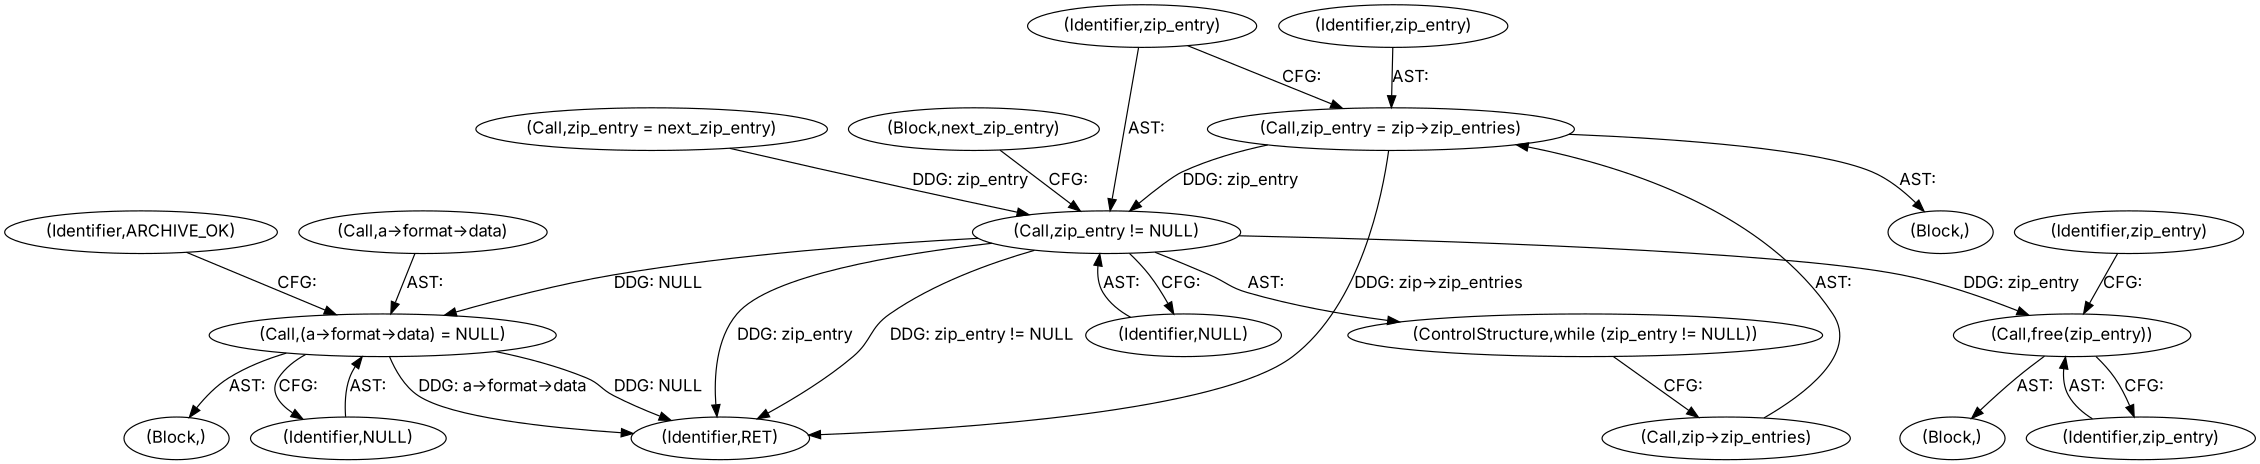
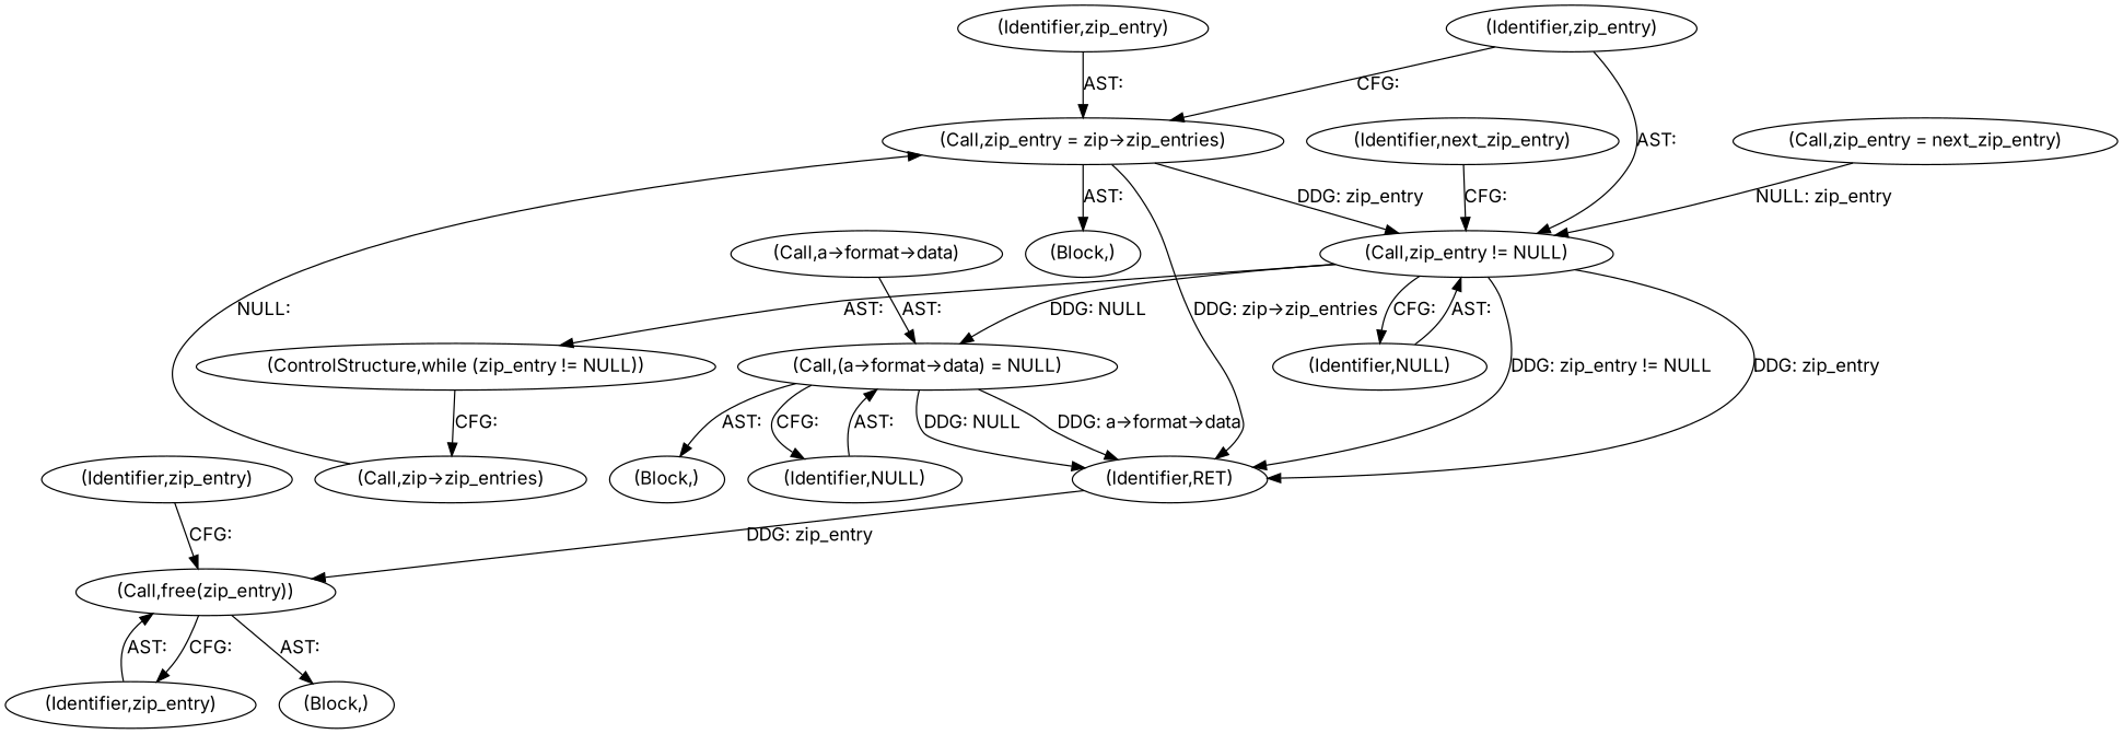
  digraph {
    fontname=Inter
    node [fontname=Inter]
    edge [fontname=Inter]
    n1 [label="(Call,zip_entry = zip->zip_entries)"]
    n2 [label="(Call,zip_entry != NULL)"]
    n3 [label="(Identifier,RET)"]
    n4 [label="(Block,)"]
    n5 [label="(Call,free(zip_entry))"]
    n6 [label="(Call,(a->format->data) = NULL)"]
    n7 [label="(Identifier,NULL)"]
    n8 [label="(ControlStructure,while (zip_entry != NULL))"]
    n9 [label="(Call,zip->zip_entries)"]
    n10 [label="(Identifier,zip_entry)"]
    n11 [label="(Block,)"]
    n12 [label="(Block,)"]
    n13 [label="(Identifier,NULL)"]
    n14 [label="(Call,zip_entry = next_zip_entry)"]
    n15 [label="(Identifier,zip_entry)"]
-   n16 [label="(Identifier,ARCHIVE_OK)"]
-   n17 [label="(Block,next_zip_entry)"]
+   n17 [label="(Identifier,next_zip_entry)"]
    n18 [label="(Identifier,zip_entry)"]
    n19 [label="(Identifier,zip_entry)"]
    n20 [label="(Call,a->format->data)"]
    n1 -> n2 [label="DDG: zip_entry"]
    n1 -> n3 [label="DDG: zip->zip_entries"]
    n1 -> n4 [label="AST: "]
    n2 -> n3 [label="DDG: zip_entry"]
    n2 -> n3 [label="DDG: zip_entry != NULL"]
-   n2 -> n5 [label="DDG: zip_entry"]
+   n3 -> n5 [label="DDG: zip_entry"]
    n2 -> n6 [label="DDG: NULL"]
    n2 -> n7 [label="CFG: "]
    n2 -> n8 [label="AST: "]
    n5 -> n10 [label="CFG: "]
    n5 -> n11 [label="AST: "]
    n6 -> n3 [label="DDG: a->format->data"]
    n6 -> n3 [label="DDG: NULL"]
    n6 -> n12 [label="AST: "]
    n6 -> n13 [label="CFG: "]
    n7 -> n2 [label="AST: "]
    n8 -> n9 [label="CFG: "]
-   n9 -> n1 [label="AST: "]
+   n9 -> n1 [label="NULL: "]
    n10 -> n5 [label="AST: "]
    n13 -> n6 [label="AST: "]
-   n14 -> n2 [label="DDG: zip_entry"]
+   n14 -> n2 [label="NULL: zip_entry"]
    n15 -> n1 [label="AST: "]
-   n16 -> n6 [label="CFG: "]
    n17 -> n2 [label="CFG: "]
    n18 -> n5 [label="CFG: "]
    n19 -> n1 [label="CFG: "]
    n19 -> n2 [label="AST: "]
    n20 -> n6 [label="AST: "]
  }
